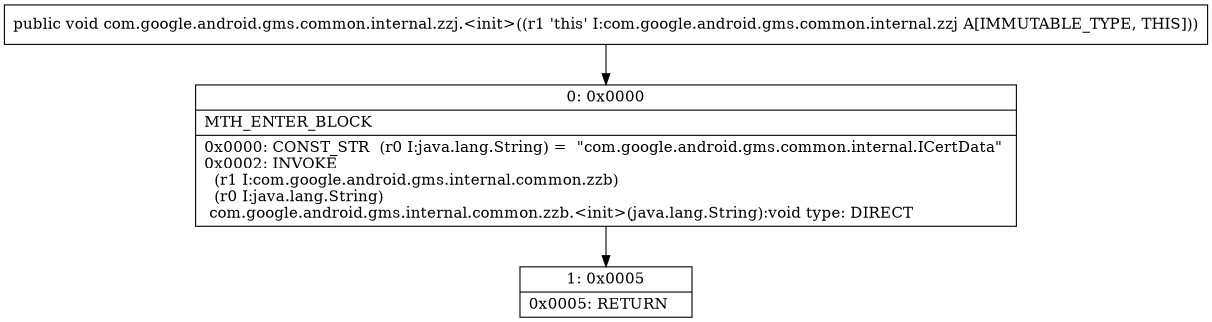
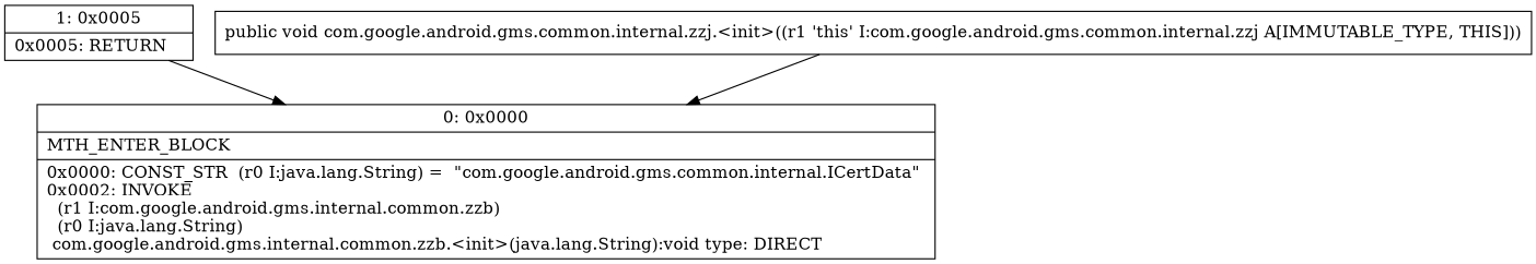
  digraph {
    node [shape=record]
    n1 [label="{0\:\ 0x0000|MTH_ENTER_BLOCK\l|0x0000: CONST_STR  (r0 I:java.lang.String) =  \"com.google.android.gms.common.internal.ICertData\" \l0x0002: INVOKE  \l  (r1 I:com.google.android.gms.internal.common.zzb)\l  (r0 I:java.lang.String)\l com.google.android.gms.internal.common.zzb.\<init\>(java.lang.String):void type: DIRECT \l}"]
    n2 [label="{1\:\ 0x0005|0x0005: RETURN   \l}"]
    n3 [label="{public void com.google.android.gms.common.internal.zzj.\<init\>((r1 'this' I:com.google.android.gms.common.internal.zzj A[IMMUTABLE_TYPE, THIS])) }"]
-   n1 -> n2
+   n2 -> n1
    n3 -> n1
  }
